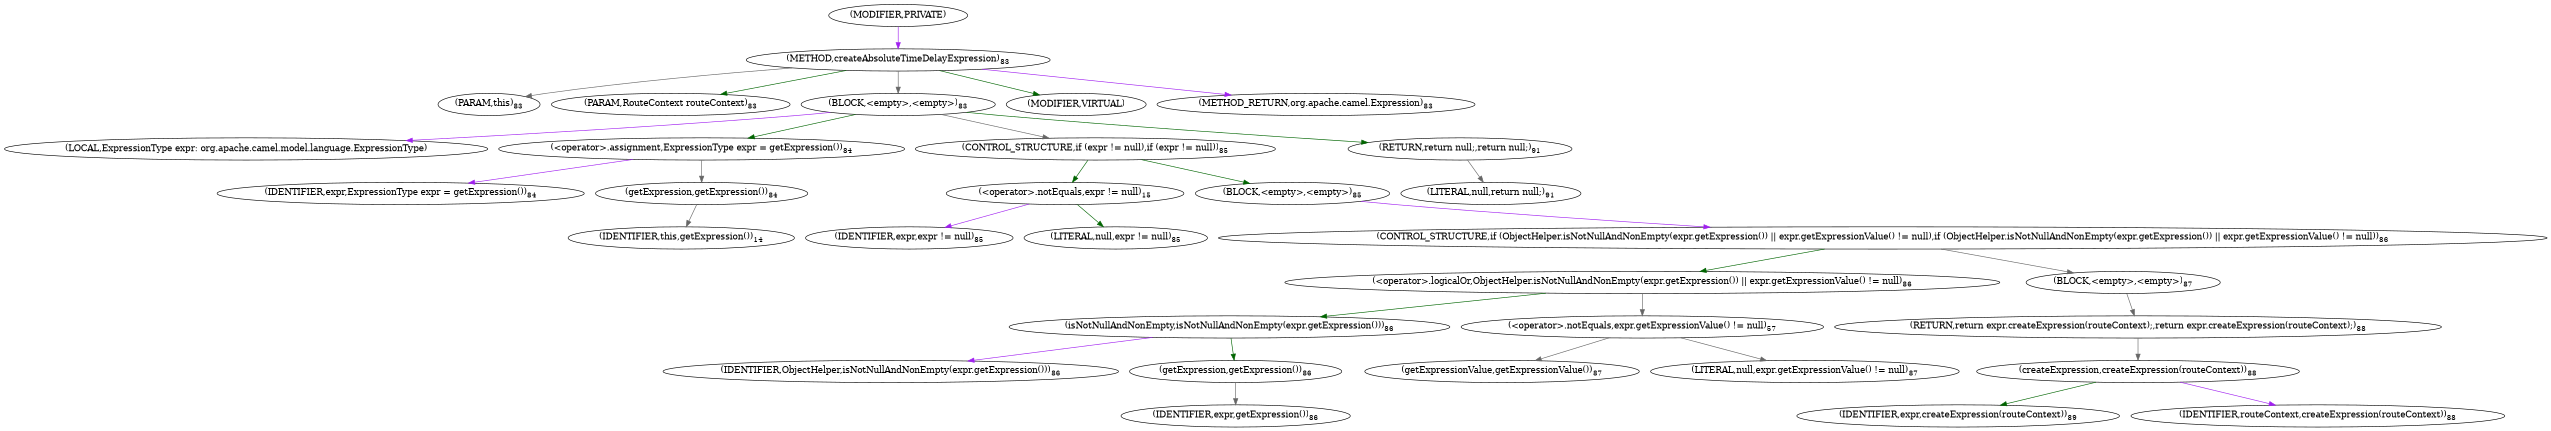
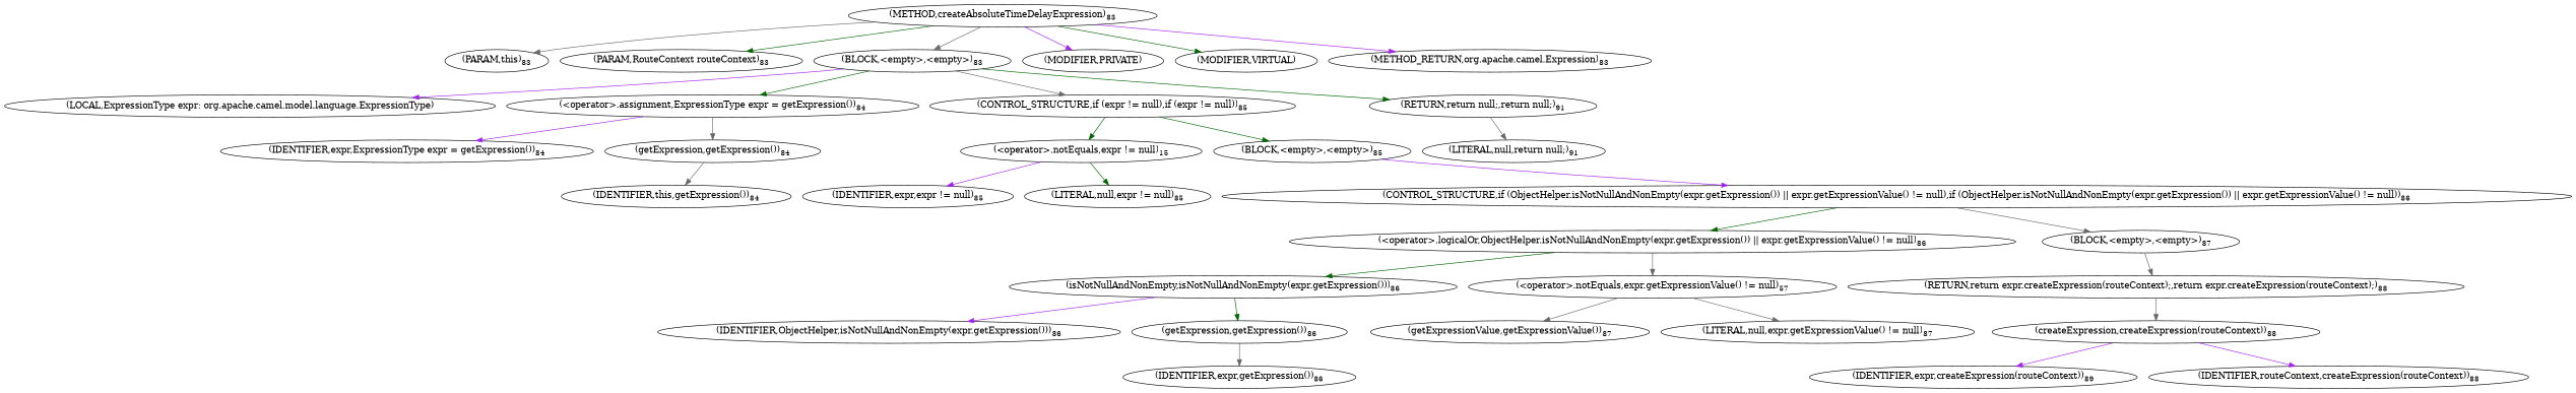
  digraph {
    fontname="DejaVu Serif"
    node [fontname="DejaVu Serif"]
    edge [color=gray40 fontname="DejaVu Serif"]
    n1 [label=<(METHOD,createAbsoluteTimeDelayExpression)<SUB>83</SUB>>]
    n2 [label=<(PARAM,this)<SUB>83</SUB>>]
    n3 [label=<(PARAM,RouteContext routeContext)<SUB>83</SUB>>]
    n4 [label=<(BLOCK,&lt;empty&gt;,&lt;empty&gt;)<SUB>83</SUB>>]
    n5 [label=<(MODIFIER,PRIVATE)>]
    n6 [label=<(MODIFIER,VIRTUAL)>]
    n7 [label=<(METHOD_RETURN,org.apache.camel.Expression)<SUB>83</SUB>>]
    n8 [label=<(LOCAL,ExpressionType expr: org.apache.camel.model.language.ExpressionType)>]
    n9 [label=<(&lt;operator&gt;.assignment,ExpressionType expr = getExpression())<SUB>84</SUB>>]
    n10 [label=<(CONTROL_STRUCTURE,if (expr != null),if (expr != null))<SUB>85</SUB>>]
    n11 [label=<(RETURN,return null;,return null;)<SUB>91</SUB>>]
    n12 [label=<(IDENTIFIER,expr,ExpressionType expr = getExpression())<SUB>84</SUB>>]
    n13 [label=<(getExpression,getExpression())<SUB>84</SUB>>]
    n14 [label=<(&lt;operator&gt;.notEquals,expr != null)<SUB>15</SUB>>]
    n15 [label=<(BLOCK,&lt;empty&gt;,&lt;empty&gt;)<SUB>85</SUB>>]
    n16 [label=<(LITERAL,null,return null;)<SUB>91</SUB>>]
-   n17 [label=<(IDENTIFIER,this,getExpression())<SUB>14</SUB>>]
+   n17 [label=<(IDENTIFIER,this,getExpression())<SUB>84</SUB>>]
    n18 [label=<(IDENTIFIER,expr,expr != null)<SUB>85</SUB>>]
    n19 [label=<(LITERAL,null,expr != null)<SUB>85</SUB>>]
    n20 [label=<(CONTROL_STRUCTURE,if (ObjectHelper.isNotNullAndNonEmpty(expr.getExpression()) || expr.getExpressionValue() != null),if (ObjectHelper.isNotNullAndNonEmpty(expr.getExpression()) || expr.getExpressionValue() != null))<SUB>86</SUB>>]
    n21 [label=<(&lt;operator&gt;.logicalOr,ObjectHelper.isNotNullAndNonEmpty(expr.getExpression()) || expr.getExpressionValue() != null)<SUB>86</SUB>>]
    n22 [label=<(BLOCK,&lt;empty&gt;,&lt;empty&gt;)<SUB>87</SUB>>]
    n23 [label=<(isNotNullAndNonEmpty,isNotNullAndNonEmpty(expr.getExpression()))<SUB>86</SUB>>]
    n24 [label=<(&lt;operator&gt;.notEquals,expr.getExpressionValue() != null)<SUB>57</SUB>>]
    n25 [label=<(RETURN,return expr.createExpression(routeContext);,return expr.createExpression(routeContext);)<SUB>88</SUB>>]
    n26 [label=<(IDENTIFIER,ObjectHelper,isNotNullAndNonEmpty(expr.getExpression()))<SUB>86</SUB>>]
    n27 [label=<(getExpression,getExpression())<SUB>86</SUB>>]
    n28 [label=<(getExpressionValue,getExpressionValue())<SUB>87</SUB>>]
    n29 [label=<(LITERAL,null,expr.getExpressionValue() != null)<SUB>87</SUB>>]
    n30 [label=<(IDENTIFIER,expr,getExpression())<SUB>86</SUB>>]
    n31 [label=<(createExpression,createExpression(routeContext))<SUB>88</SUB>>]
    n32 [label=<(IDENTIFIER,expr,createExpression(routeContext))<SUB>89</SUB>>]
    n33 [label=<(IDENTIFIER,routeContext,createExpression(routeContext))<SUB>88</SUB>>]
    n1 -> n2
    n1 -> n3 [color=darkgreen]
    n1 -> n4
-   n5 -> n1 [color=purple]
+   n1 -> n5 [color=purple]
    n1 -> n6 [color=darkgreen]
    n1 -> n7 [color=purple]
    n4 -> n8 [color=purple]
    n4 -> n9 [color=darkgreen]
    n4 -> n10
    n4 -> n11 [color=darkgreen]
    n9 -> n12 [color=purple]
    n9 -> n13
    n10 -> n14 [color=darkgreen]
    n10 -> n15 [color=darkgreen]
    n11 -> n16
    n13 -> n17
    n14 -> n18 [color=purple]
    n14 -> n19 [color=darkgreen]
    n15 -> n20 [color=purple]
    n20 -> n21 [color=darkgreen]
    n20 -> n22
    n21 -> n23 [color=darkgreen]
    n21 -> n24
    n22 -> n25
    n23 -> n26 [color=purple]
    n23 -> n27 [color=darkgreen]
    n24 -> n28
    n24 -> n29
    n25 -> n31
    n27 -> n30
-   n31 -> n32 [color=darkgreen]
+   n31 -> n32 [color=purple]
    n31 -> n33 [color=purple]
  }
